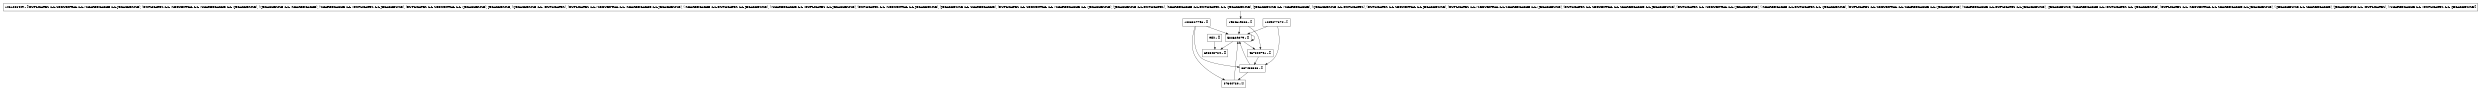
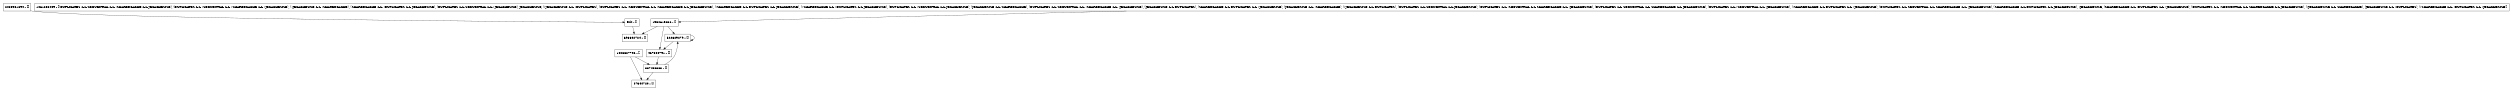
  digraph {
    node [shape=record]
+   n1 [label="2083931894 - []"]
    n2 [label="exit - []"]
    n3 [label="698642724 - []"]
    n4 [label="1003327796 - []"]
    n5 [label="27344720 - []"]
    n6 [label="522629279 - []"]
    n7 [label="837483388 - []"]
    n8 [label="467800791 - []"]
    n9 [label="1061236409 - [(DUPLICATES && SEQUENTIAL && !SHAREDCACHE && JECACHESIZE), (DUPLICATES && !SEQUENTIAL && !SHAREDCACHE && !JECACHESIZE), (!JECACHESIZE && !SHAREDCACHE), (SHAREDCACHE && !DUPLICATES && JECACHESIZE), (DUPLICATES && SEQUENTIAL && !JECACHESIZE), JECACHESIZE, (!JECACHESIZE && !DUPLICATES), (DUPLICATES && !SEQUENTIAL && !SHAREDCACHE && JECACHESIZE), (!SHAREDCACHE && DUPLICATES && JECACHESIZE), (!SHAREDCACHE && !DUPLICATES && JECACHESIZE), (DUPLICATES && !SEQUENTIAL && JECACHESIZE), (JECACHESIZE && SHAREDCACHE), (DUPLICATES && SEQUENTIAL && !SHAREDCACHE && !JECACHESIZE), (JECACHESIZE && DUPLICATES), (SHAREDCACHE && DUPLICATES && !JECACHESIZE), (JECACHESIZE && !SHAREDCACHE), (!JECACHESIZE && DUPLICATES), (DUPLICATES && SEQUENTIAL && JECACHESIZE), (DUPLICATES && !SEQUENTIAL && SHAREDCACHE && !JECACHESIZE), (DUPLICATES && SEQUENTIAL && SHAREDCACHE && JECACHESIZE), (DUPLICATES && !SEQUENTIAL && !JECACHESIZE), (!SHAREDCACHE && DUPLICATES && !JECACHESIZE), (DUPLICATES && SEQUENTIAL && SHAREDCACHE && !JECACHESIZE), (SHAREDCACHE && DUPLICATES && JECACHESIZE), !JECACHESIZE, (SHAREDCACHE && !DUPLICATES && !JECACHESIZE), (DUPLICATES && !SEQUENTIAL && SHAREDCACHE && JECACHESIZE), (!JECACHESIZE && SHAREDCACHE), (JECACHESIZE && !DUPLICATES), (!SHAREDCACHE && !DUPLICATES && !JECACHESIZE)]"]
    n10 [label="1954619036 - []"]
-   n11 [label="1429077874 - []"]
+   n1 -> n2
    n2 -> n3
    n4 -> n5
-   n4 -> n6
    n4 -> n7
-   n5 -> n6
-   n6 -> n3
+   n10 -> n3
    n6 -> n6
    n6 -> n8
    n7 -> n5
    n7 -> n6
    n8 -> n7
    n9 -> n10
    n10 -> n6
    n10 -> n8
-   n11 -> n6
-   n11 -> n7
  }
